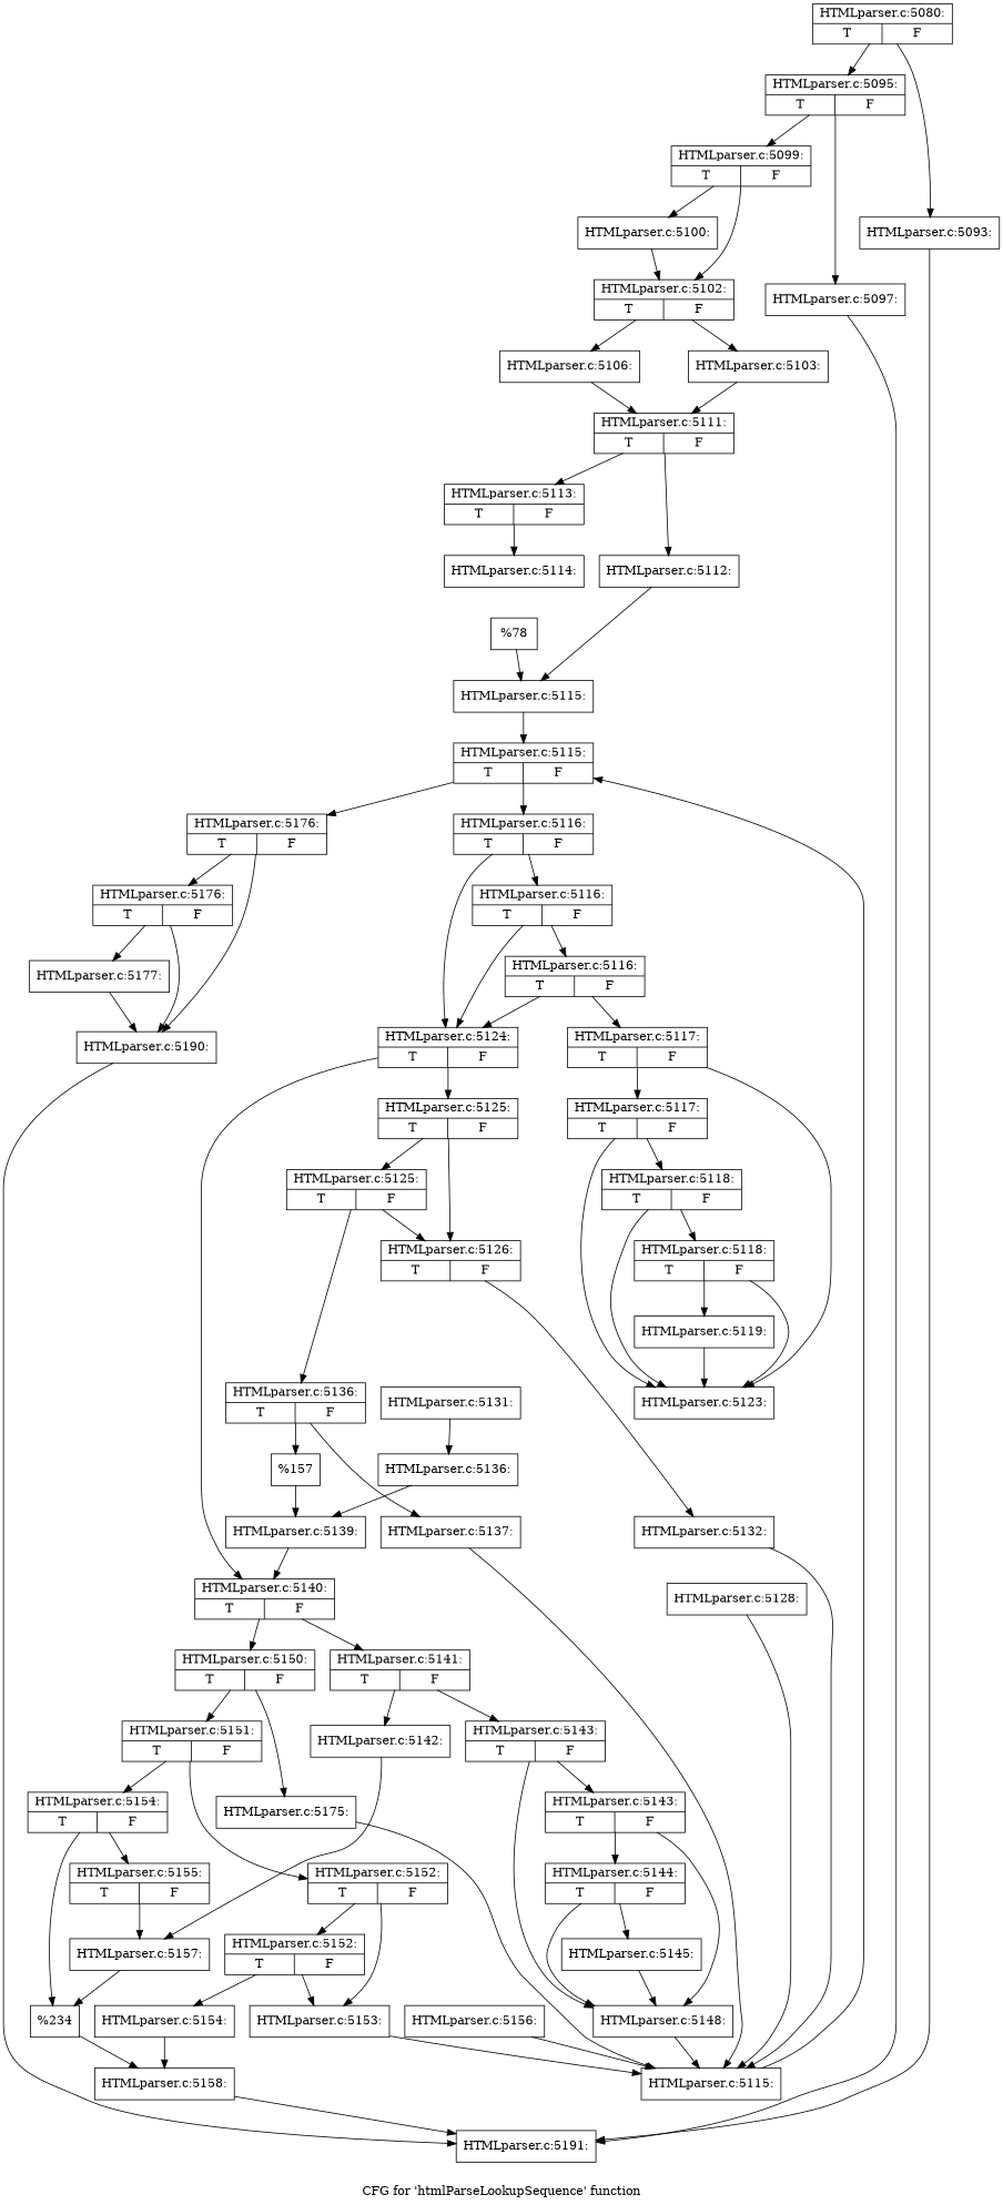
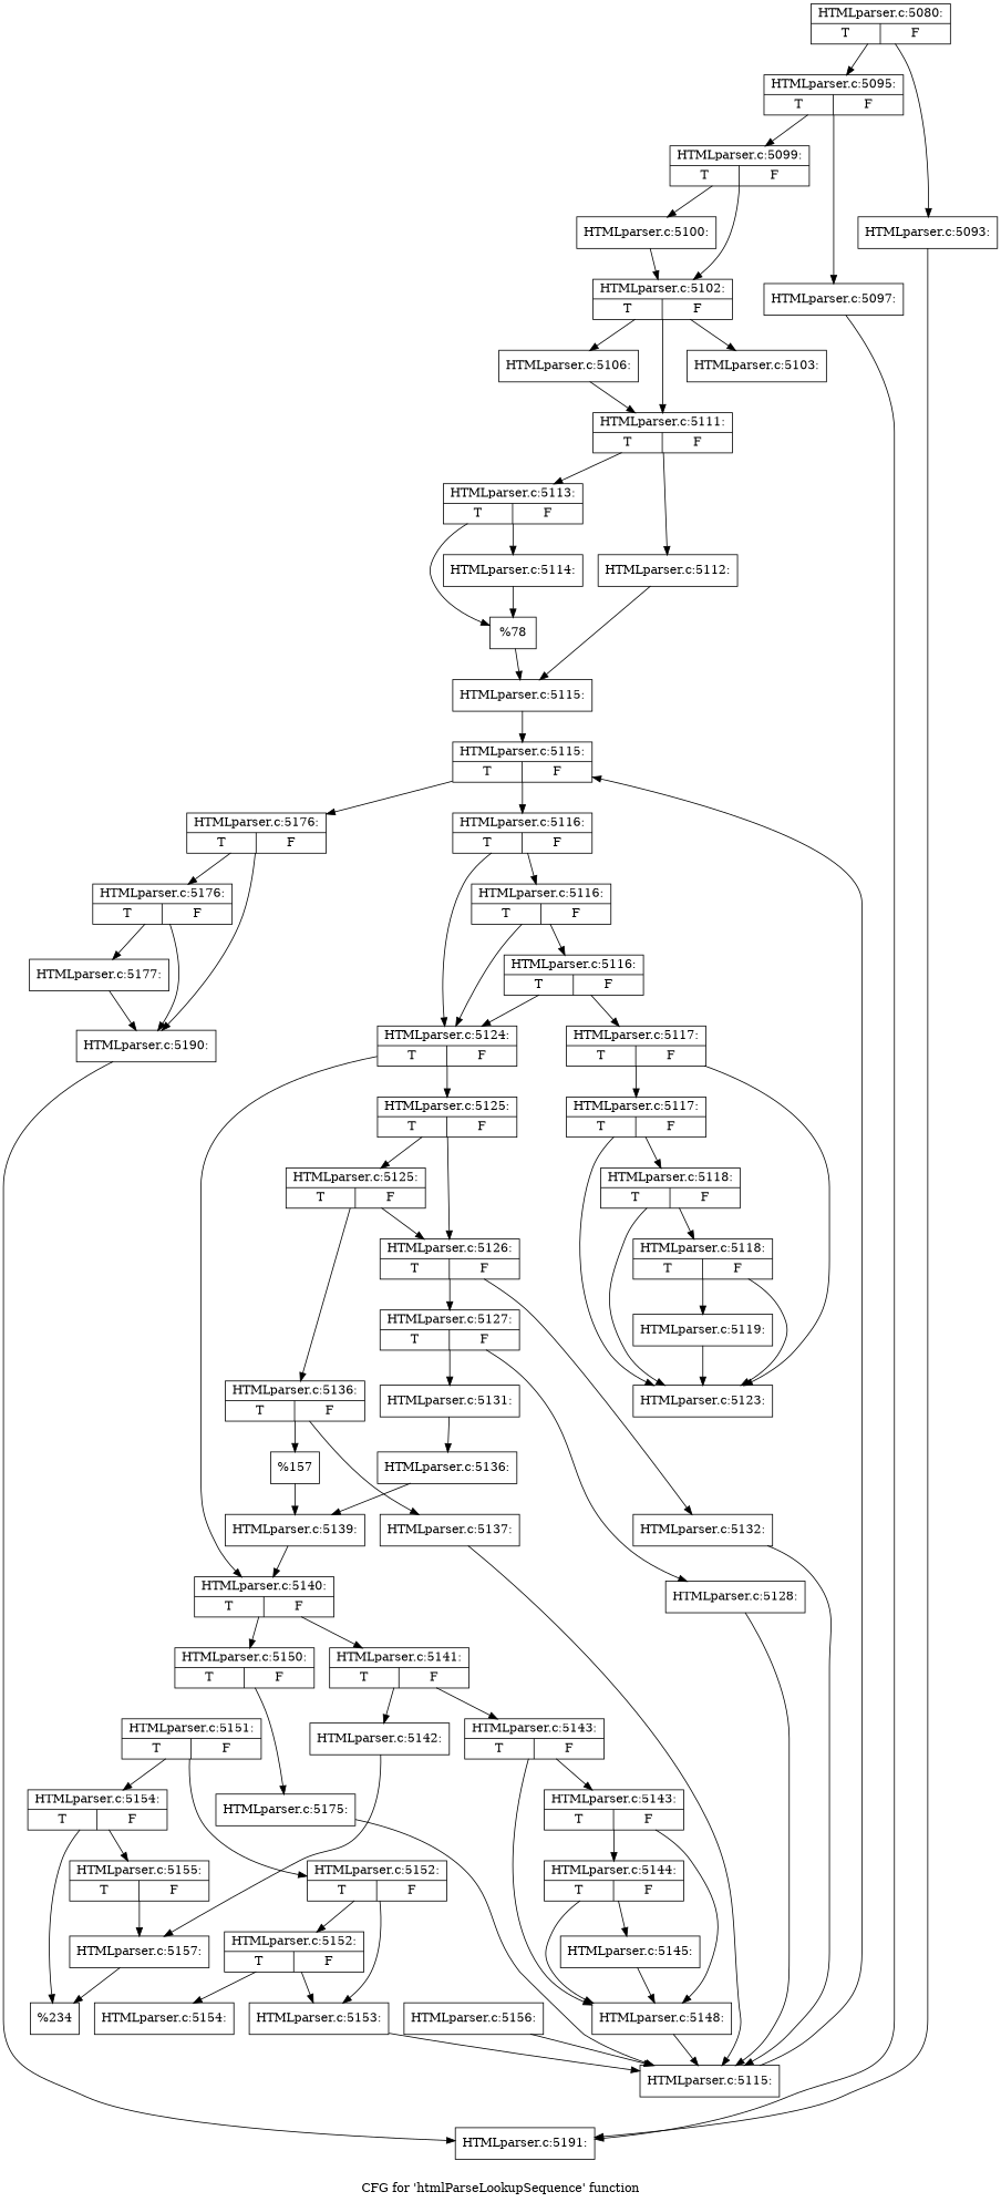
  digraph {
    label="CFG for 'htmlParseLookupSequence' function"
    node [shape=record]
    n1 [label="{HTMLparser.c:5080:|{<s0>T|<s1>F}}"]
    n2 [label="{HTMLparser.c:5093:}"]
    n3 [label="{HTMLparser.c:5095:|{<s0>T|<s1>F}}"]
    n4 [label="{HTMLparser.c:5191:}"]
    n5 [label="{HTMLparser.c:5097:}"]
    n6 [label="{HTMLparser.c:5099:|{<s0>T|<s1>F}}"]
    n7 [label="{HTMLparser.c:5100:}"]
    n8 [label="{HTMLparser.c:5102:|{<s0>T|<s1>F}}"]
    n9 [label="{HTMLparser.c:5103:}"]
    n10 [label="{HTMLparser.c:5106:}"]
    n11 [label="{HTMLparser.c:5111:|{<s0>T|<s1>F}}"]
    n12 [label="{HTMLparser.c:5112:}"]
    n13 [label="{HTMLparser.c:5113:|{<s0>T|<s1>F}}"]
    n14 [label="{HTMLparser.c:5115:}"]
    n15 [label="{HTMLparser.c:5114:}"]
    n16 [label="{%78}"]
    n17 [label="{HTMLparser.c:5115:|{<s0>T|<s1>F}}"]
    n18 [label="{HTMLparser.c:5116:|{<s0>T|<s1>F}}"]
    n19 [label="{HTMLparser.c:5176:|{<s0>T|<s1>F}}"]
    n20 [label="{HTMLparser.c:5124:|{<s0>T|<s1>F}}"]
    n21 [label="{HTMLparser.c:5116:|{<s0>T|<s1>F}}"]
    n22 [label="{HTMLparser.c:5190:}"]
    n23 [label="{HTMLparser.c:5176:|{<s0>T|<s1>F}}"]
    n24 [label="{HTMLparser.c:5125:|{<s0>T|<s1>F}}"]
    n25 [label="{HTMLparser.c:5140:|{<s0>T|<s1>F}}"]
    n26 [label="{HTMLparser.c:5116:|{<s0>T|<s1>F}}"]
    n27 [label="{HTMLparser.c:5177:}"]
    n28 [label="{HTMLparser.c:5126:|{<s0>T|<s1>F}}"]
    n29 [label="{HTMLparser.c:5125:|{<s0>T|<s1>F}}"]
    n30 [label="{HTMLparser.c:5141:|{<s0>T|<s1>F}}"]
    n31 [label="{HTMLparser.c:5150:|{<s0>T|<s1>F}}"]
    n32 [label="{HTMLparser.c:5117:|{<s0>T|<s1>F}}"]
    n33 [label="{HTMLparser.c:5117:|{<s0>T|<s1>F}}"]
    n34 [label="{HTMLparser.c:5123:}"]
    n35 [label="{HTMLparser.c:5118:|{<s0>T|<s1>F}}"]
    n36 [label="{HTMLparser.c:5118:|{<s0>T|<s1>F}}"]
    n37 [label="{HTMLparser.c:5119:}"]
+   n38 [label="{HTMLparser.c:5127:|{<s0>T|<s1>F}}"]
    n39 [label="{HTMLparser.c:5132:}"]
    n40 [label="{HTMLparser.c:5136:|{<s0>T|<s1>F}}"]
    n41 [label="{HTMLparser.c:5142:}"]
    n42 [label="{HTMLparser.c:5143:|{<s0>T|<s1>F}}"]
    n43 [label="{HTMLparser.c:5151:|{<s0>T|<s1>F}}"]
    n44 [label="{HTMLparser.c:5175:}"]
    n45 [label="{HTMLparser.c:5128:}"]
    n46 [label="{HTMLparser.c:5131:}"]
    n47 [label="{HTMLparser.c:5115:}"]
    n48 [label="{HTMLparser.c:5137:}"]
    n49 [label="{%157}"]
    n50 [label="{HTMLparser.c:5139:}"]
    n51 [label="{HTMLparser.c:5136:}"]
    n52 [label="{HTMLparser.c:5157:}"]
    n53 [label="{HTMLparser.c:5143:|{<s0>T|<s1>F}}"]
    n54 [label="{HTMLparser.c:5148:}"]
    n55 [label="{HTMLparser.c:5152:|{<s0>T|<s1>F}}"]
    n56 [label="{HTMLparser.c:5154:|{<s0>T|<s1>F}}"]
    n57 [label="{HTMLparser.c:5144:|{<s0>T|<s1>F}}"]
    n58 [label="{HTMLparser.c:5145:}"]
    n59 [label="{HTMLparser.c:5153:}"]
    n60 [label="{HTMLparser.c:5152:|{<s0>T|<s1>F}}"]
    n61 [label="{HTMLparser.c:5155:|{<s0>T|<s1>F}}"]
    n62 [label="{%234}"]
    n63 [label="{HTMLparser.c:5154:}"]
-   n64 [label="{HTMLparser.c:5158:}"]
    n65 [label="{HTMLparser.c:5156:}"]
    n1 -> n2
    n1 -> n3
    n2 -> n4
    n3 -> n5
    n3 -> n6
    n5 -> n4
    n6 -> n7
    n6 -> n8
    n7 -> n8
    n8 -> n9
    n8 -> n10
-   n9 -> n11
+   n8 -> n11
    n10 -> n11
    n11 -> n12
    n11 -> n13
    n12 -> n14
    n13 -> n15
+   n13 -> n16
    n14 -> n17
+   n15 -> n16
    n16 -> n14
    n17 -> n18
    n17 -> n19
    n18 -> n20
    n18 -> n21
    n19 -> n22
    n19 -> n23
    n20 -> n24
    n20 -> n25
    n21 -> n20
    n21 -> n26
    n22 -> n4
    n23 -> n22
    n23 -> n27
    n24 -> n28
    n24 -> n29
    n25 -> n30
    n25 -> n31
    n26 -> n20
    n26 -> n32
    n27 -> n22
+   n28 -> n38
    n28 -> n39
    n29 -> n28
    n29 -> n40
    n30 -> n41
    n30 -> n42
-   n31 -> n43
    n31 -> n44
    n32 -> n33
    n32 -> n34
    n33 -> n34
    n33 -> n35
    n35 -> n34
    n35 -> n36
    n36 -> n34
    n36 -> n37
    n37 -> n34
+   n38 -> n45
+   n38 -> n46
    n39 -> n47
    n40 -> n48
    n40 -> n49
    n41 -> n52
    n42 -> n53
    n42 -> n54
    n43 -> n55
    n43 -> n56
    n44 -> n47
    n45 -> n47
    n46 -> n51
    n47 -> n17
    n48 -> n47
    n49 -> n50
    n50 -> n25
    n51 -> n50
    n52 -> n62
    n53 -> n54
    n53 -> n57
    n54 -> n47
    n55 -> n59
    n55 -> n60
    n56 -> n61
    n56 -> n62
    n57 -> n54
    n57 -> n58
    n58 -> n54
    n59 -> n47
    n60 -> n59
    n60 -> n63
    n61 -> n52
-   n62 -> n64
-   n63 -> n64
-   n64 -> n4
    n65 -> n47
  }
